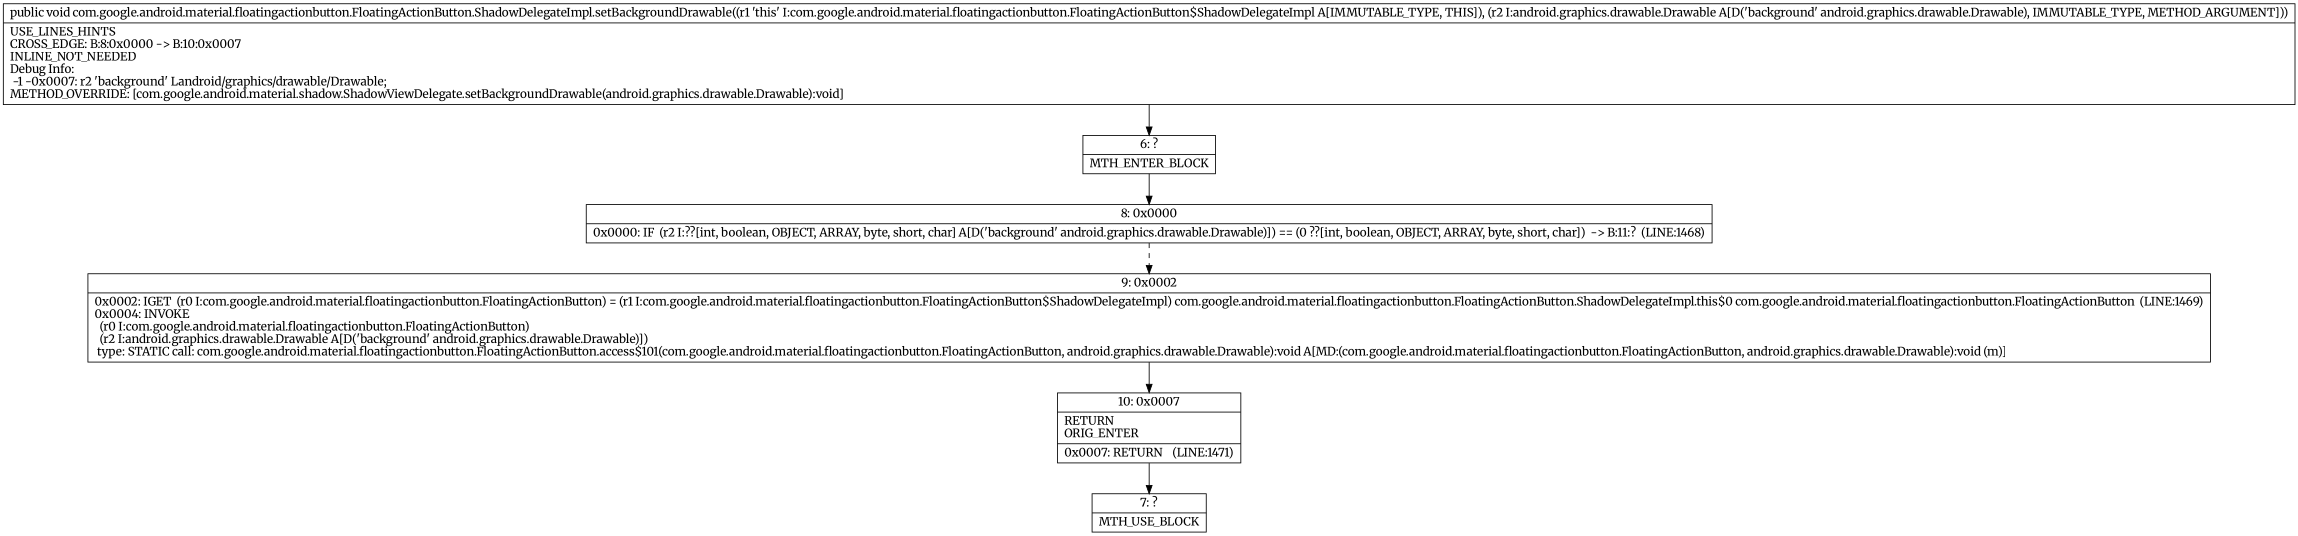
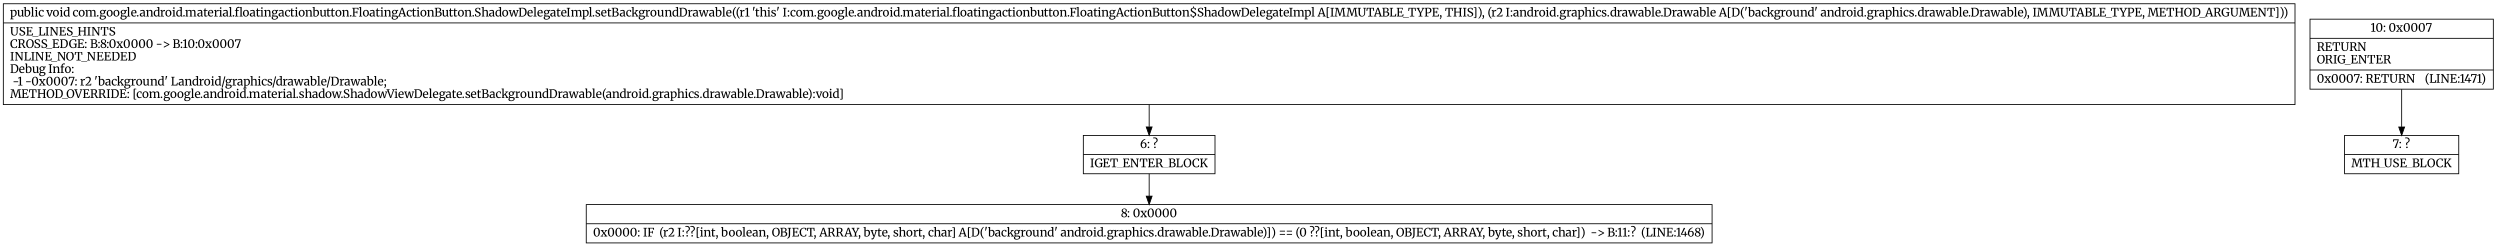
  digraph {
    fontname=Merriweather
    node [fontname=Merriweather shape=record]
    edge [fontname=Merriweather]
-   n1 [label="{6\:\ ?|MTH_ENTER_BLOCK\l}"]
+   n1 [label="{6\:\ ?|IGET_ENTER_BLOCK\l}"]
    n2 [label="{8\:\ 0x0000|0x0000: IF  (r2 I:??[int, boolean, OBJECT, ARRAY, byte, short, char] A[D('background' android.graphics.drawable.Drawable)]) == (0 ??[int, boolean, OBJECT, ARRAY, byte, short, char])  \-\> B:11:?  (LINE:1468)\l}"]
-   n3 [label="{9\:\ 0x0002|0x0002: IGET  (r0 I:com.google.android.material.floatingactionbutton.FloatingActionButton) = (r1 I:com.google.android.material.floatingactionbutton.FloatingActionButton$ShadowDelegateImpl) com.google.android.material.floatingactionbutton.FloatingActionButton.ShadowDelegateImpl.this$0 com.google.android.material.floatingactionbutton.FloatingActionButton  (LINE:1469)\l0x0004: INVOKE  \l  (r0 I:com.google.android.material.floatingactionbutton.FloatingActionButton)\l  (r2 I:android.graphics.drawable.Drawable A[D('background' android.graphics.drawable.Drawable)])\l type: STATIC call: com.google.android.material.floatingactionbutton.FloatingActionButton.access$101(com.google.android.material.floatingactionbutton.FloatingActionButton, android.graphics.drawable.Drawable):void A[MD:(com.google.android.material.floatingactionbutton.FloatingActionButton, android.graphics.drawable.Drawable):void (m)]\l}"]
    n4 [label="{10\:\ 0x0007|RETURN\lORIG_ENTER\l|0x0007: RETURN    (LINE:1471)\l}"]
    n5 [label="{7\:\ ?|MTH_USE_BLOCK\l}"]
    n6 [label="{public void com.google.android.material.floatingactionbutton.FloatingActionButton.ShadowDelegateImpl.setBackgroundDrawable((r1 'this' I:com.google.android.material.floatingactionbutton.FloatingActionButton$ShadowDelegateImpl A[IMMUTABLE_TYPE, THIS]), (r2 I:android.graphics.drawable.Drawable A[D('background' android.graphics.drawable.Drawable), IMMUTABLE_TYPE, METHOD_ARGUMENT]))  | USE_LINES_HINTS\lCROSS_EDGE: B:8:0x0000 \-\> B:10:0x0007\lINLINE_NOT_NEEDED\lDebug Info:\l  \-1 \-0x0007: r2 'background' Landroid\/graphics\/drawable\/Drawable;\lMETHOD_OVERRIDE: [com.google.android.material.shadow.ShadowViewDelegate.setBackgroundDrawable(android.graphics.drawable.Drawable):void]\l}"]
    n1 -> n2
-   n2 -> n3 [style=dashed]
-   n3 -> n4
    n4 -> n5
    n6 -> n1
  }
